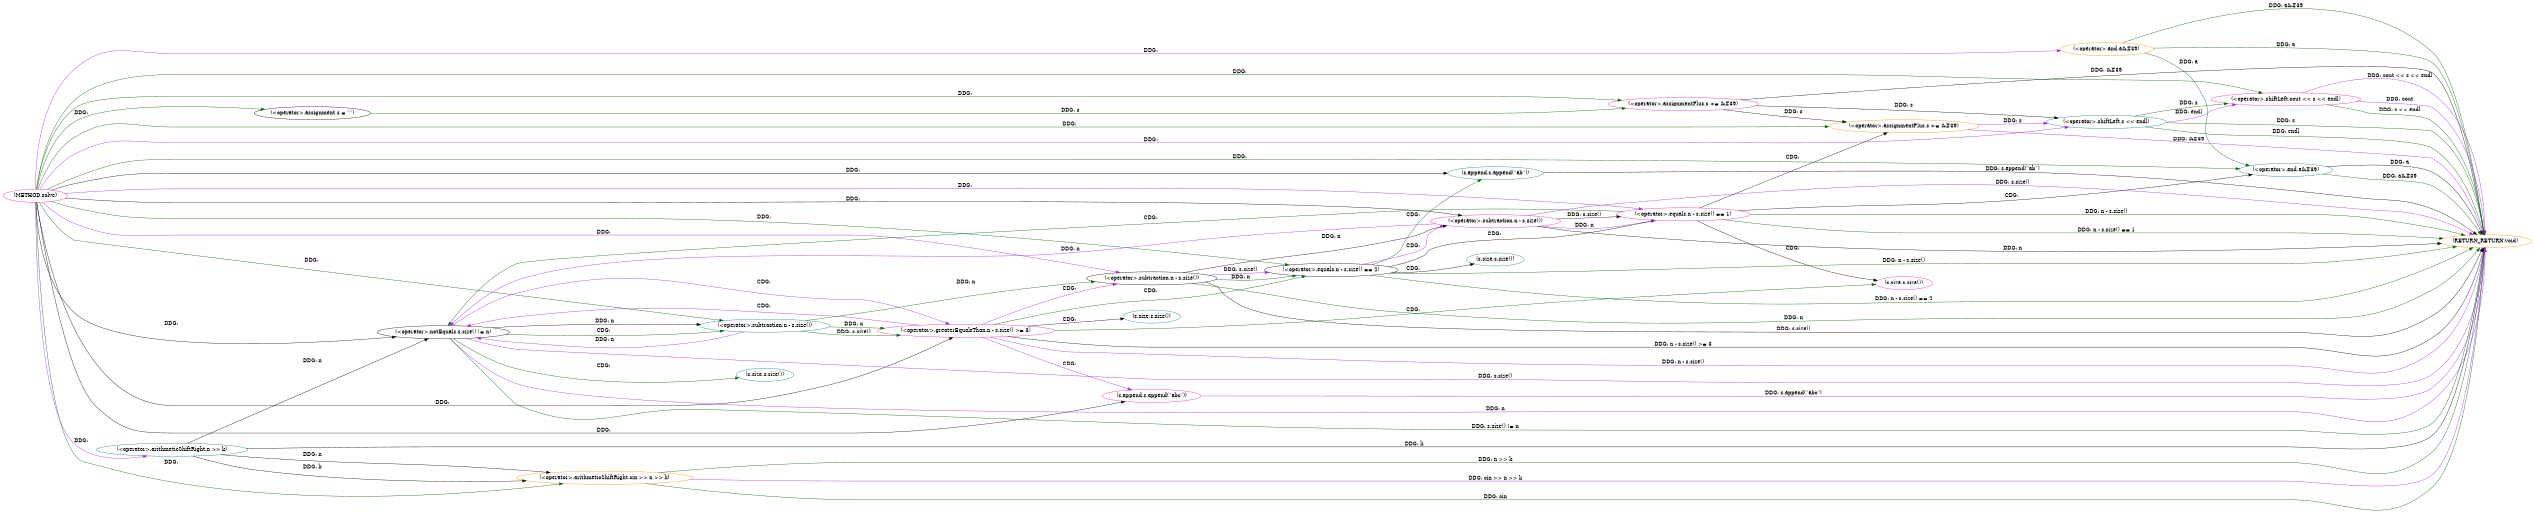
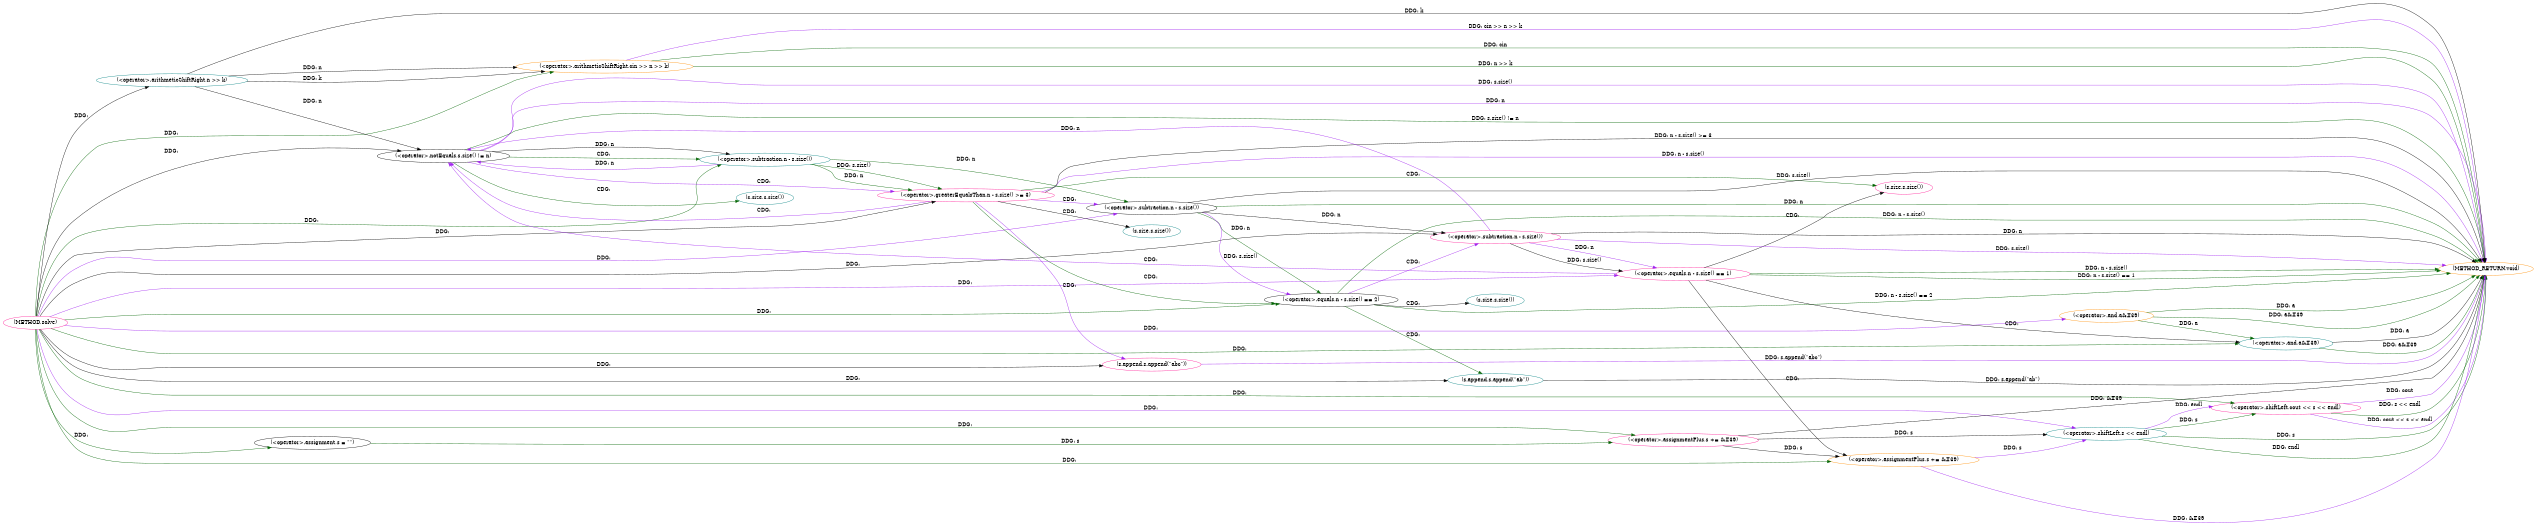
  digraph {
    rankdir=LR
    node [color=deeppink]
    edge [color=darkgreen]
    n1 [label="(METHOD,solve)"]
    n2 [color=darkorange label="(<operator>.arithmeticShiftRight,cin >> n >> k)"]
    n3 [color=black label="(<operator>.assignment,s = \"\")"]
    n4 [label="(<operator>.assignmentPlus,s += &#39)"]
    n5 [color=darkorange label="(<operator>.and,a&#39)"]
    n6 [label="(<operator>.shiftLeft,cout << s << endl)"]
    n7 [color=black label="(<operator>.notEquals,s.size() != n)"]
    n8 [color=teal label="(<operator>.arithmeticShiftRight,n >> k)"]
    n9 [color=teal label="(<operator>.shiftLeft,s << endl)"]
    n10 [label="(<operator>.greaterEqualsThan,n - s.size() >= 3)"]
    n11 [label="(s.append,s.append(\"abc\"))"]
    n12 [color=teal label="(<operator>.subtraction,n - s.size())"]
    n13 [color=black label="(<operator>.equals,n - s.size() == 2)"]
    n14 [color=teal label="(s.append,s.append(\"ab\"))"]
    n15 [color=black label="(<operator>.subtraction,n - s.size())"]
    n16 [label="(<operator>.equals,n - s.size() == 1)"]
    n17 [color=darkorange label="(<operator>.assignmentPlus,s += &#39)"]
    n18 [color=teal label="(<operator>.and,a&#39)"]
    n19 [label="(<operator>.subtraction,n - s.size())"]
-   n20 [color=darkorange label="(RETURN_RETURN,void)"]
+   n20 [color=darkorange label="(METHOD_RETURN,void)"]
    n21 [color=teal label="(s.size,s.size())"]
    n22 [label="(s.size,s.size())"]
    n23 [color=teal label="(s.size,s.size())"]
    n24 [color=teal label="(s.size,s.size())"]
    n1 -> n2 [label="DDG: "]
    n1 -> n3 [label="DDG: "]
    n1 -> n4 [label="DDG: "]
    n1 -> n5 [color=purple label="DDG: "]
    n1 -> n6 [label="DDG: "]
    n1 -> n7 [color=black label="DDG: "]
-   n1 -> n8 [color=purple label="DDG: "]
+   n1 -> n8 [color=black label="DDG: "]
    n1 -> n9 [color=purple label="DDG: "]
    n1 -> n10 [color=black label="DDG: "]
    n1 -> n11 [color=black label="DDG: "]
    n1 -> n12 [label="DDG: "]
    n1 -> n13 [label="DDG: "]
    n1 -> n14 [color=black label="DDG: "]
    n1 -> n15 [color=purple label="DDG: "]
    n1 -> n16 [color=purple label="DDG: "]
    n1 -> n17 [label="DDG: "]
    n1 -> n18 [label="DDG: "]
    n1 -> n19 [color=black label="DDG: "]
    n2 -> n20 [label="DDG: n >> k"]
    n2 -> n20 [color=purple label="DDG: cin >> n >> k"]
    n2 -> n20 [label="DDG: cin"]
    n3 -> n4 [label="DDG: s"]
    n4 -> n9 [color=black label="DDG: s"]
    n4 -> n17 [color=black label="DDG: s"]
    n4 -> n20 [color=black label="DDG: &#39"]
    n5 -> n18 [label="DDG: a"]
    n5 -> n20 [label="DDG: a"]
    n5 -> n20 [label="DDG: a&#39"]
    n6 -> n20 [label="DDG: s << endl"]
    n6 -> n20 [color=purple label="DDG: cout << s << endl"]
    n6 -> n20 [color=purple label="DDG: cout"]
    n7 -> n10 [color=purple label="CDG: "]
    n7 -> n12 [color=black label="DDG: n"]
    n7 -> n12 [label="CDG: "]
    n7 -> n20 [color=purple label="DDG: s.size()"]
    n7 -> n20 [color=purple label="DDG: n"]
    n7 -> n20 [label="DDG: s.size() != n"]
    n7 -> n21 [label="CDG: "]
    n8 -> n2 [color=black label="DDG: n"]
    n8 -> n2 [color=black label="DDG: k"]
    n8 -> n7 [color=black label="DDG: n"]
    n8 -> n20 [color=black label="DDG: k"]
    n9 -> n6 [color=purple label="DDG: endl"]
    n9 -> n6 [label="DDG: s"]
    n9 -> n20 [label="DDG: s"]
    n9 -> n20 [label="DDG: endl"]
    n10 -> n7 [color=purple label="CDG: "]
    n10 -> n11 [color=purple label="CDG: "]
    n10 -> n13 [label="CDG: "]
    n10 -> n15 [color=purple label="CDG: "]
    n10 -> n20 [color=purple label="DDG: n - s.size()"]
    n10 -> n20 [color=black label="DDG: n - s.size() >= 3"]
    n10 -> n22 [label="CDG: "]
    n10 -> n23 [color=black label="CDG: "]
    n11 -> n20 [color=purple label="DDG: s.append(\"abc\")"]
    n12 -> n7 [color=purple label="DDG: n"]
    n12 -> n10 [label="DDG: n"]
    n12 -> n10 [label="DDG: s.size()"]
    n12 -> n15 [label="DDG: n"]
    n13 -> n14 [label="CDG: "]
-   n13 -> n16 [color=black label="CDG: "]
    n13 -> n19 [color=purple label="CDG: "]
    n13 -> n20 [label="DDG: n - s.size()"]
    n13 -> n20 [label="DDG: n - s.size() == 2"]
    n13 -> n24 [color=black label="CDG: "]
    n14 -> n20 [color=black label="DDG: s.append(\"ab\")"]
    n15 -> n13 [label="DDG: n"]
    n15 -> n13 [color=purple label="DDG: s.size()"]
    n15 -> n19 [color=black label="DDG: n"]
    n15 -> n20 [label="DDG: n"]
    n15 -> n20 [color=black label="DDG: s.size()"]
-   n16 -> n7 [label="CDG: "]
+   n16 -> n7 [color=purple label="CDG: "]
    n16 -> n17 [color=black label="CDG: "]
    n16 -> n18 [color=black label="CDG: "]
    n16 -> n20 [label="DDG: n - s.size()"]
    n16 -> n20 [label="DDG: n - s.size() == 1"]
    n16 -> n22 [color=black label="CDG: "]
    n17 -> n9 [color=purple label="DDG: s"]
    n17 -> n20 [color=purple label="DDG: &#39"]
    n18 -> n20 [color=black label="DDG: a"]
    n18 -> n20 [label="DDG: a&#39"]
    n19 -> n7 [color=purple label="DDG: n"]
    n19 -> n16 [color=purple label="DDG: n"]
    n19 -> n16 [color=black label="DDG: s.size()"]
    n19 -> n20 [color=black label="DDG: n"]
    n19 -> n20 [color=purple label="DDG: s.size()"]
  }
